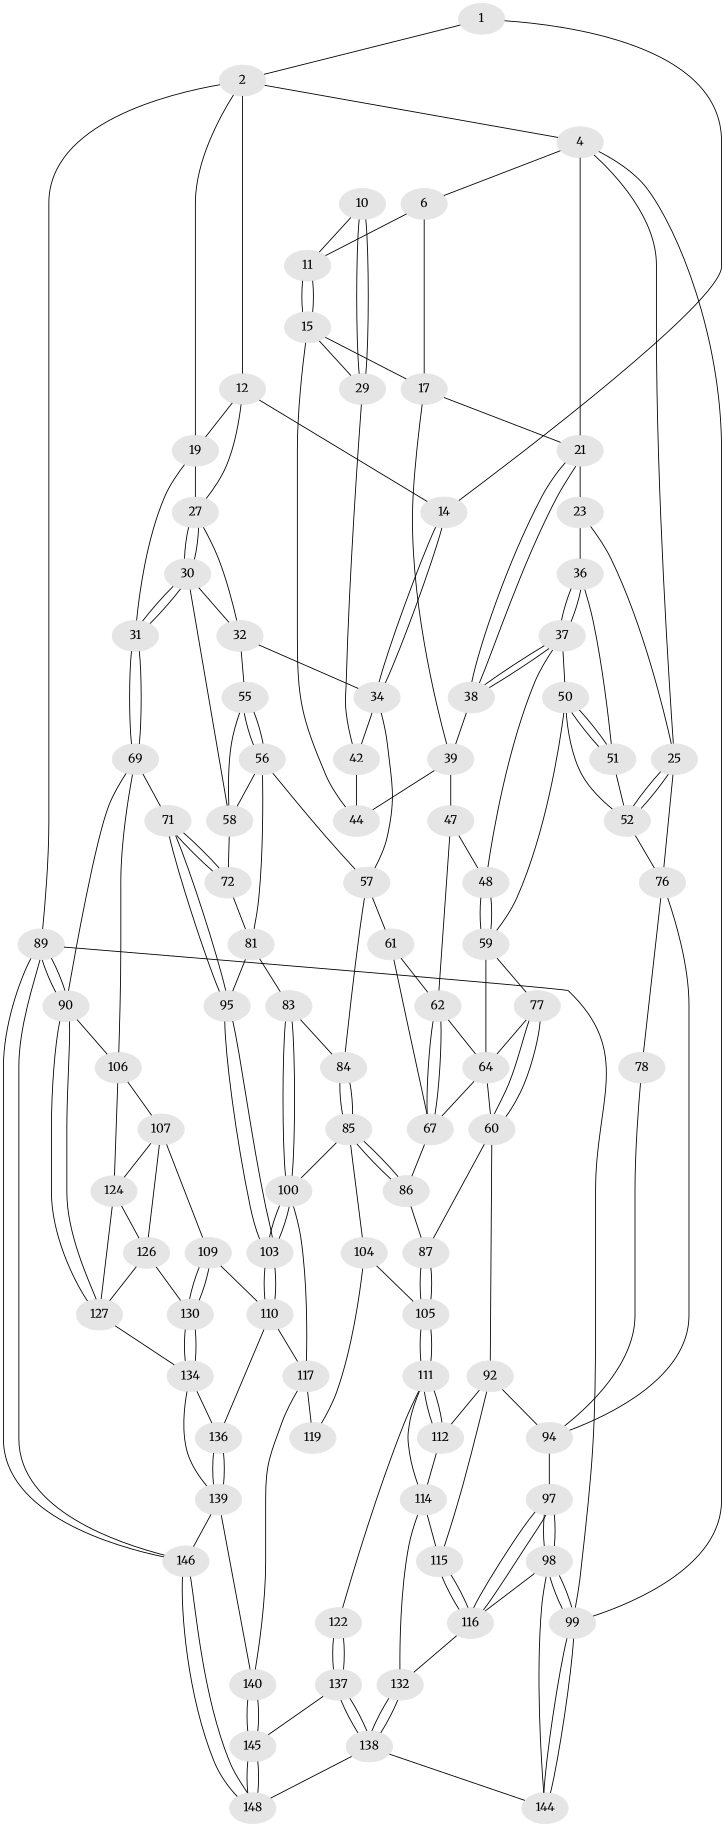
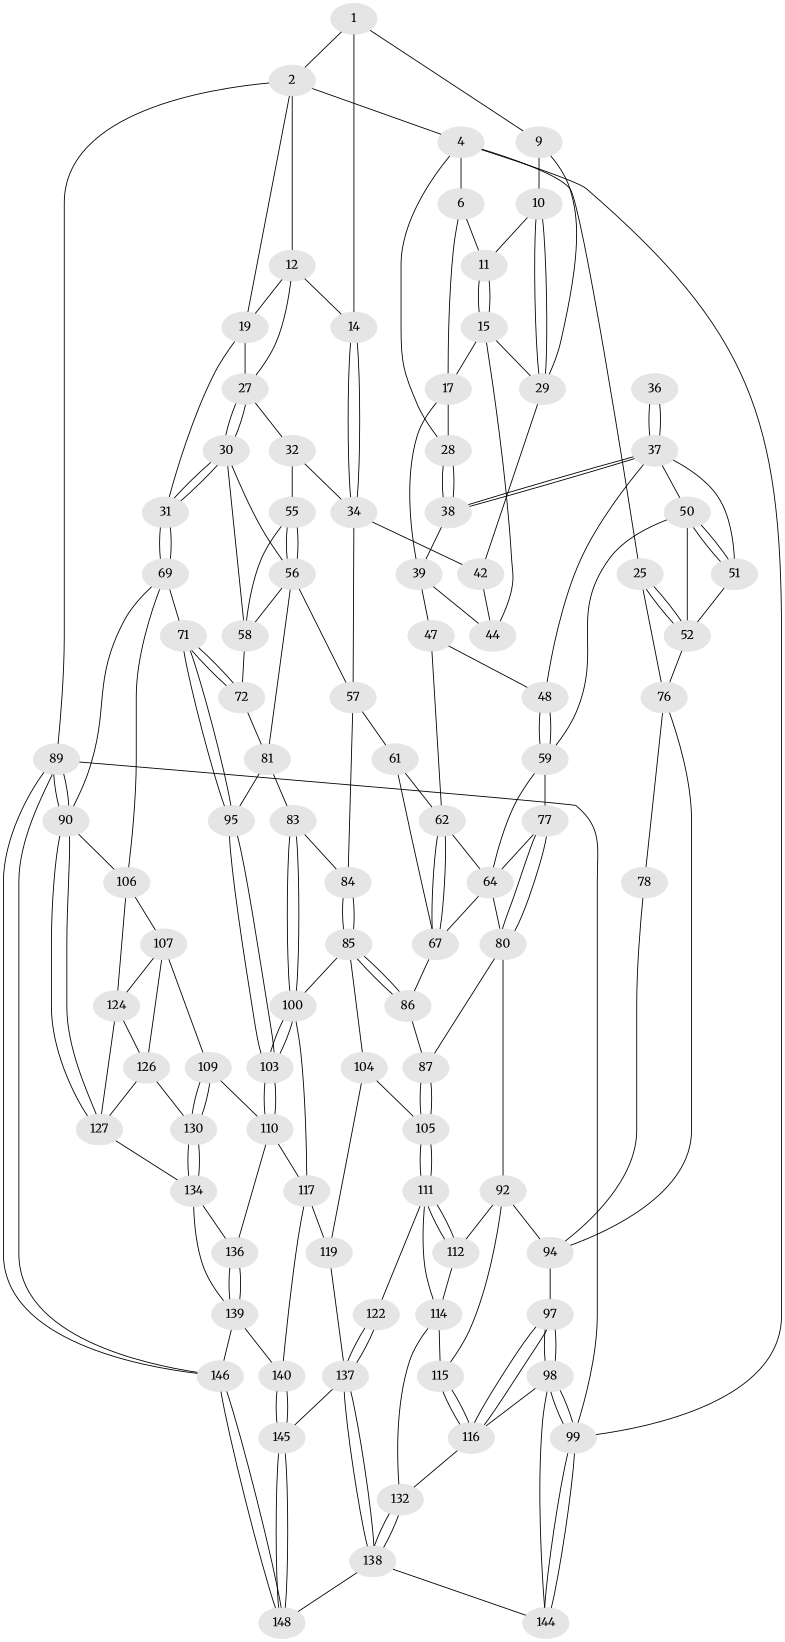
  graph {
    fontname=Merriweather
    node [color=gray90 fontname=Merriweather style=filled]
    edge [fontname=Merriweather]
    1 [super="+8"]
    2 [super="+3"]
+   9
    14
    4 [super="+5"]
    12 [super="+13"]
    19 [super="+20"]
    89
    10
    29 [super="+40"]
    34 [super="+41"]
    6 [super="+7"]
-   21 [super="+22"]
+   21 [super="+22" label=28]
    25 [super="+26"]
    99
    27 [super="+28"]
    31
    90 [super="+91"]
    146
    11
    17 [super="+18"]
-   23 [super="+24"]
    38
    52 [super="+54"]
    76 [super="+79"]
    144
    15 [super="+16"]
    39 [super="+45"]
    42
    44 [super="+46"]
    30 [super="+35"]
    32 [super="+33"]
    57 [super="+65"]
    47
    69 [super="+70"]
    36 [super="+43"]
    37 [super="+49"]
    51
    78
    94 [super="+96"]
    58 [super="+73"]
    55
    72
    71
    106 [super="+113"]
    56 [super="+74"]
    61 [super="+66"]
    84
    48
    50 [super="+53"]
    59 [super="+60"]
    62 [super="+63"]
    67 [super="+75"]
    64 [super="+68"]
    77
    81 [super="+82"]
    95
    83
    85 [super="+102"]
-   80 [super="+88" label=60]
+   80 [super="+88"]
    86
    87
    92 [super="+93"]
    127 [super="+128"]
    107 [super="+108"]
    124 [super="+125"]
    103
    97
    105
    112
    115
    100 [super="+101"]
    117 [super="+118"]
    104
    119 [super="+120"]
    111 [super="+123"]
    148
    134 [super="+135"]
    114 [super="+131"]
    116 [super="+133"]
    98 [super="+141"]
    110 [super="+121"]
    132
    140
    136
    137 [super="+142"]
    122
    109
    126 [super="+129"]
    130
    139 [super="+147"]
    138 [super="+143"]
    145
    1 -- 2
+   1 -- 9
    1 -- 14
    2 -- 4
    2 -- 12
    2 -- 19
    2 -- 89
+   9 -- 10
+   9 -- 29
    14 -- 34
    14 -- 34
    4 -- 6
    4 -- 21
    4 -- 25
    4 -- 99
    12 -- 14
    12 -- 19
    12 -- 27
    19 -- 27
    19 -- 31
    89 -- 99
    89 -- 90
    89 -- 90
    89 -- 146
    89 -- 146
    10 -- 29
    10 -- 29
    10 -- 11
    29 -- 42
    34 -- 42
    34 -- 57
    6 -- 11
    6 -- 17
-   21 -- 23
    21 -- 38
    21 -- 38
    25 -- 52
    25 -- 52
    25 -- 76
    99 -- 144
    99 -- 144
    27 -- 30
    27 -- 30
    27 -- 32
    31 -- 69
    31 -- 69
    90 -- 106
    90 -- 127
    90 -- 127
    146 -- 148
    146 -- 148
    11 -- 15
    11 -- 15
    17 -- 21
    17 -- 39
-   23 -- 25
-   23 -- 36 [weight=2]
    38 -- 39
    52 -- 76
    76 -- 78
    76 -- 94
    15 -- 29
    15 -- 17
    15 -- 44
    39 -- 44
    39 -- 47
    42 -- 44
    30 -- 31
    30 -- 31
-   30 -- 32
+   30 -- 56
    30 -- 58
    32 -- 34
    32 -- 55
    57 -- 61
    57 -- 84
    47 -- 48
    47 -- 62
    69 -- 90
    69 -- 71
    69 -- 106
    36 -- 37
    36 -- 37
-   36 -- 51
+   37 -- 51
    37 -- 38
    37 -- 38
    37 -- 48
    37 -- 50
    51 -- 52
    78 -- 94
    94 -- 97
    58 -- 72
    55 -- 58
    55 -- 56
    55 -- 56
    72 -- 81
    71 -- 72
    71 -- 72
    71 -- 95
    71 -- 95
    106 -- 107
    106 -- 124
    56 -- 57
    56 -- 58
    56 -- 81
    61 -- 62
    61 -- 67
    84 -- 85
    84 -- 85
    48 -- 59
    48 -- 59
    50 -- 52
    50 -- 51
    50 -- 51
    50 -- 59
    59 -- 64
    59 -- 77
    62 -- 67
    62 -- 67
    62 -- 64
    67 -- 86
    64 -- 67
    64 -- 80
    77 -- 64
    77 -- 80
    77 -- 80
    81 -- 95
    81 -- 83
    95 -- 103
    95 -- 103
    83 -- 84
    83 -- 100
    83 -- 100
    85 -- 86
    85 -- 86
    85 -- 100
    85 -- 104
    80 -- 87
    80 -- 92
    86 -- 87
    87 -- 105
    87 -- 105
    92 -- 94
    92 -- 112
    92 -- 115
    127 -- 134
    107 -- 124
    107 -- 109
    107 -- 126
    124 -- 127
    124 -- 126
    103 -- 110
    103 -- 110
    97 -- 116
    97 -- 116
    97 -- 98
    97 -- 98
    105 -- 111
    105 -- 111
    112 -- 114
    115 -- 116
    115 -- 116
    100 -- 103
    100 -- 103
    100 -- 117
    117 -- 119
    117 -- 140
    104 -- 105
    104 -- 119
+   119 -- 137
    111 -- 112
    111 -- 112
    111 -- 114
    111 -- 122
    134 -- 136
    134 -- 139
    114 -- 115
    114 -- 132
    116 -- 132
    98 -- 99
    98 -- 99
    98 -- 144
    98 -- 116
    110 -- 117
    110 -- 136
    132 -- 138
    132 -- 138
    140 -- 145
    140 -- 145
    136 -- 139
    136 -- 139
    137 -- 138
    137 -- 138
    137 -- 145
    122 -- 137
    122 -- 137
    109 -- 110
    109 -- 130
    109 -- 130
    126 -- 127
    126 -- 130
    130 -- 134
    130 -- 134
    139 -- 146
    139 -- 140
    138 -- 144
    138 -- 148
    145 -- 148
    145 -- 148
  }
